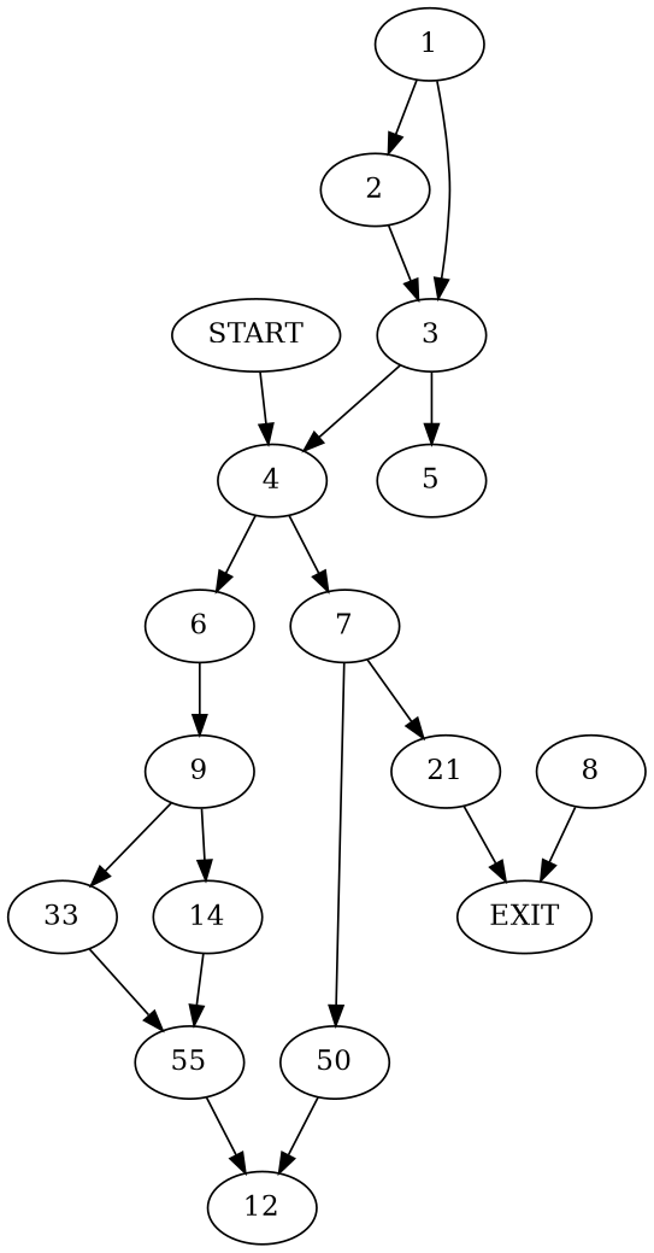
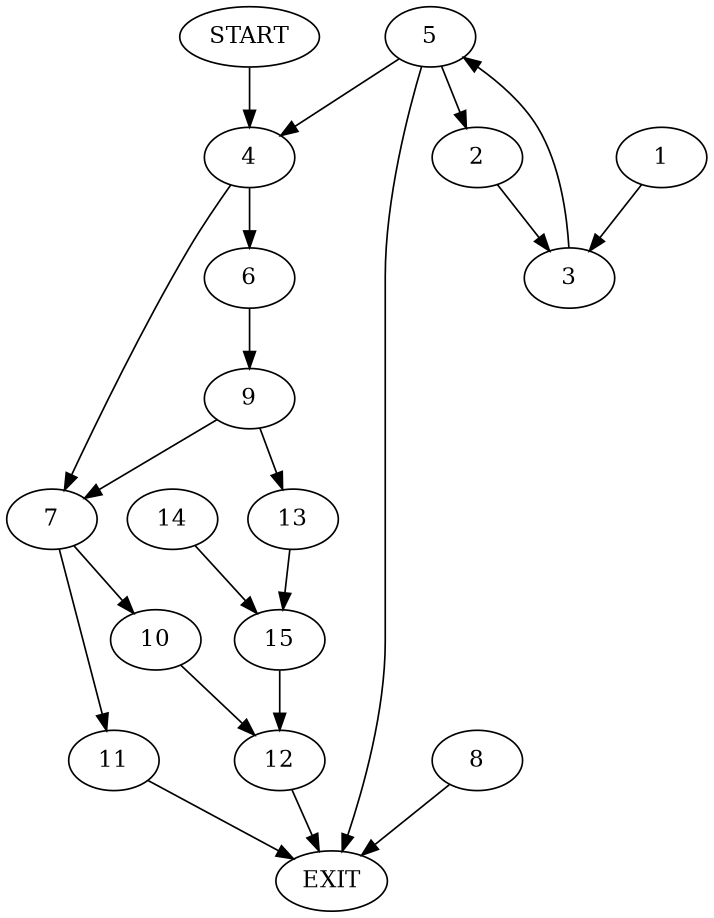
  digraph {
    n1 [label=START]
    4
    1
    2
    3
    n6 [label=EXIT]
    5
    6
    7
    9
-   10 [label=50]
-   11 [label=21]
+   10
+   11
    8
-   13 [label=33]
+   13
    14
    12
-   15 [label=55]
+   15
    n1 -> 4
    4 -> 6
    4 -> 7
-   1 -> 2
+   5 -> 2
    1 -> 3
    2 -> 3
-   3 -> 4
+   5 -> 4
    3 -> 5
+   5 -> n6
    6 -> 9
    7 -> 10
    7 -> 11
    9 -> 13
-   9 -> 14
+   9 -> 7
    10 -> 12
    11 -> n6
    8 -> n6
    13 -> 15
    14 -> 15
+   12 -> n6
    15 -> 12
  }
